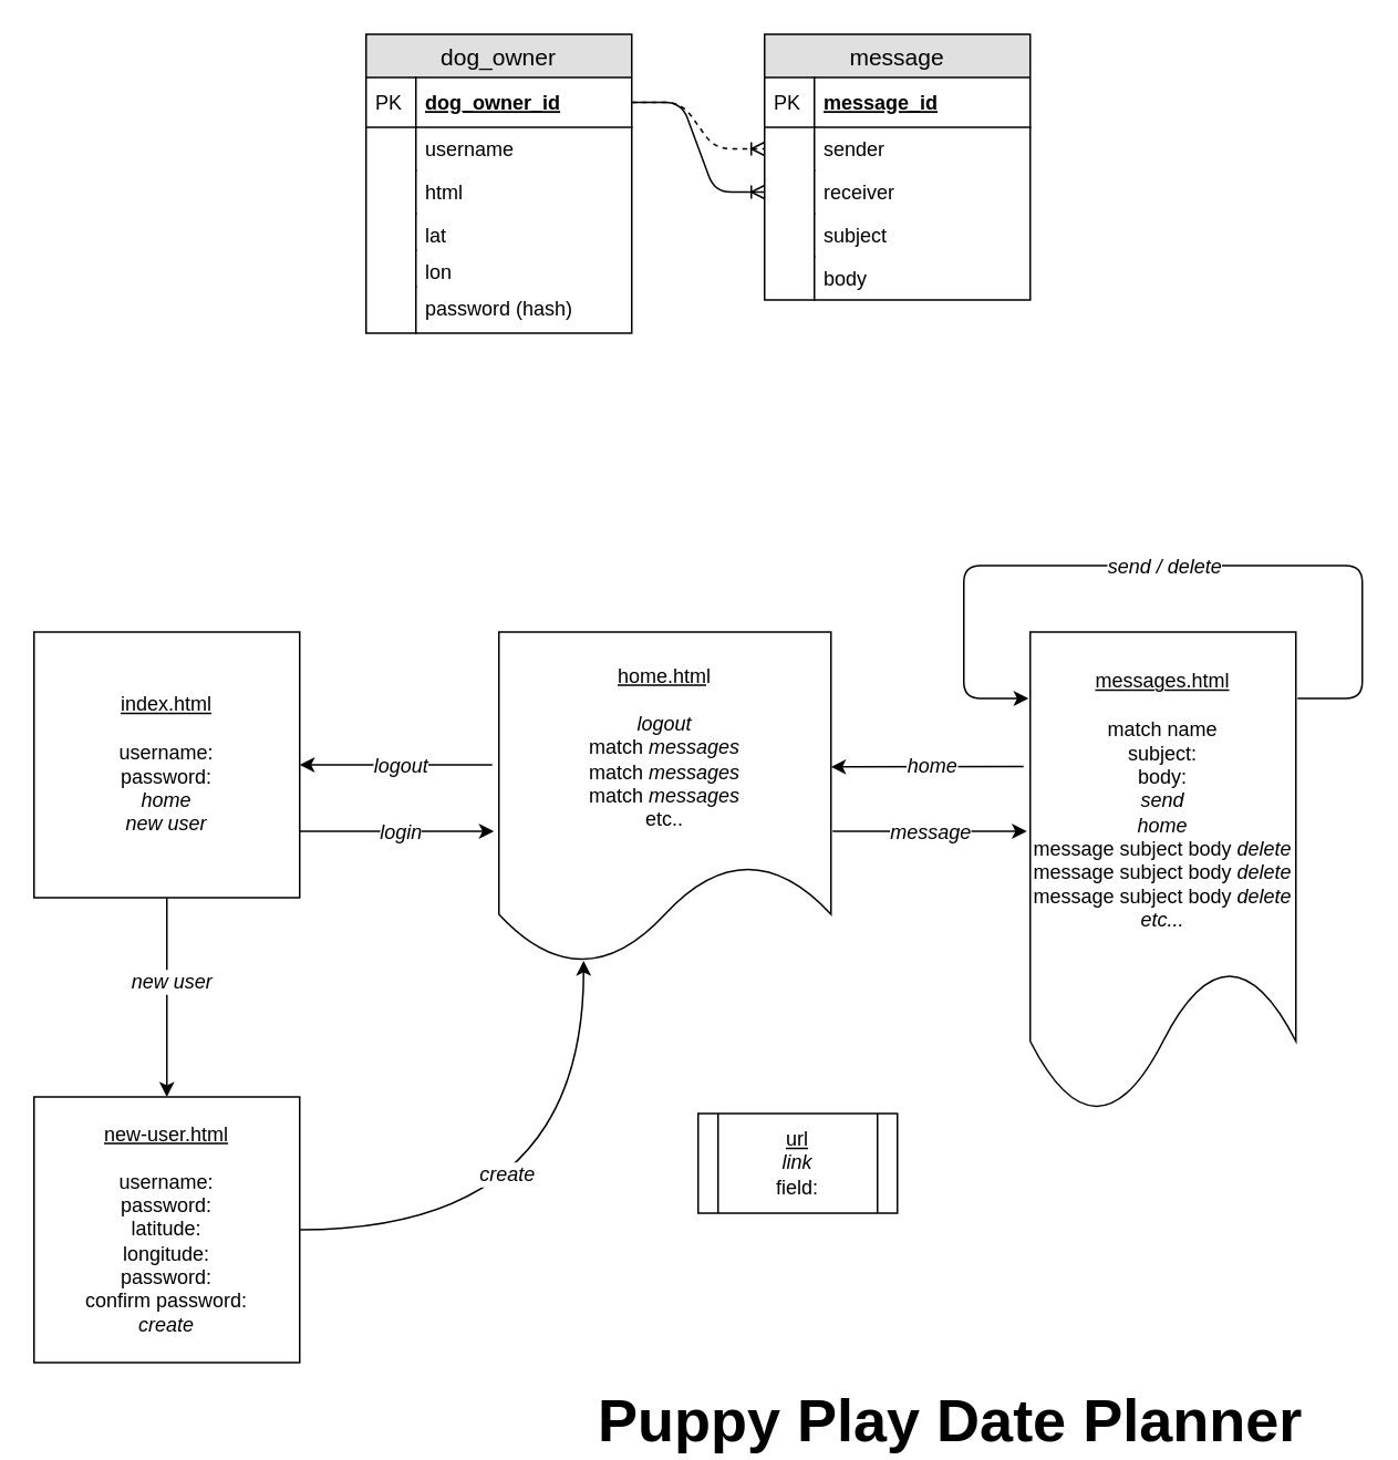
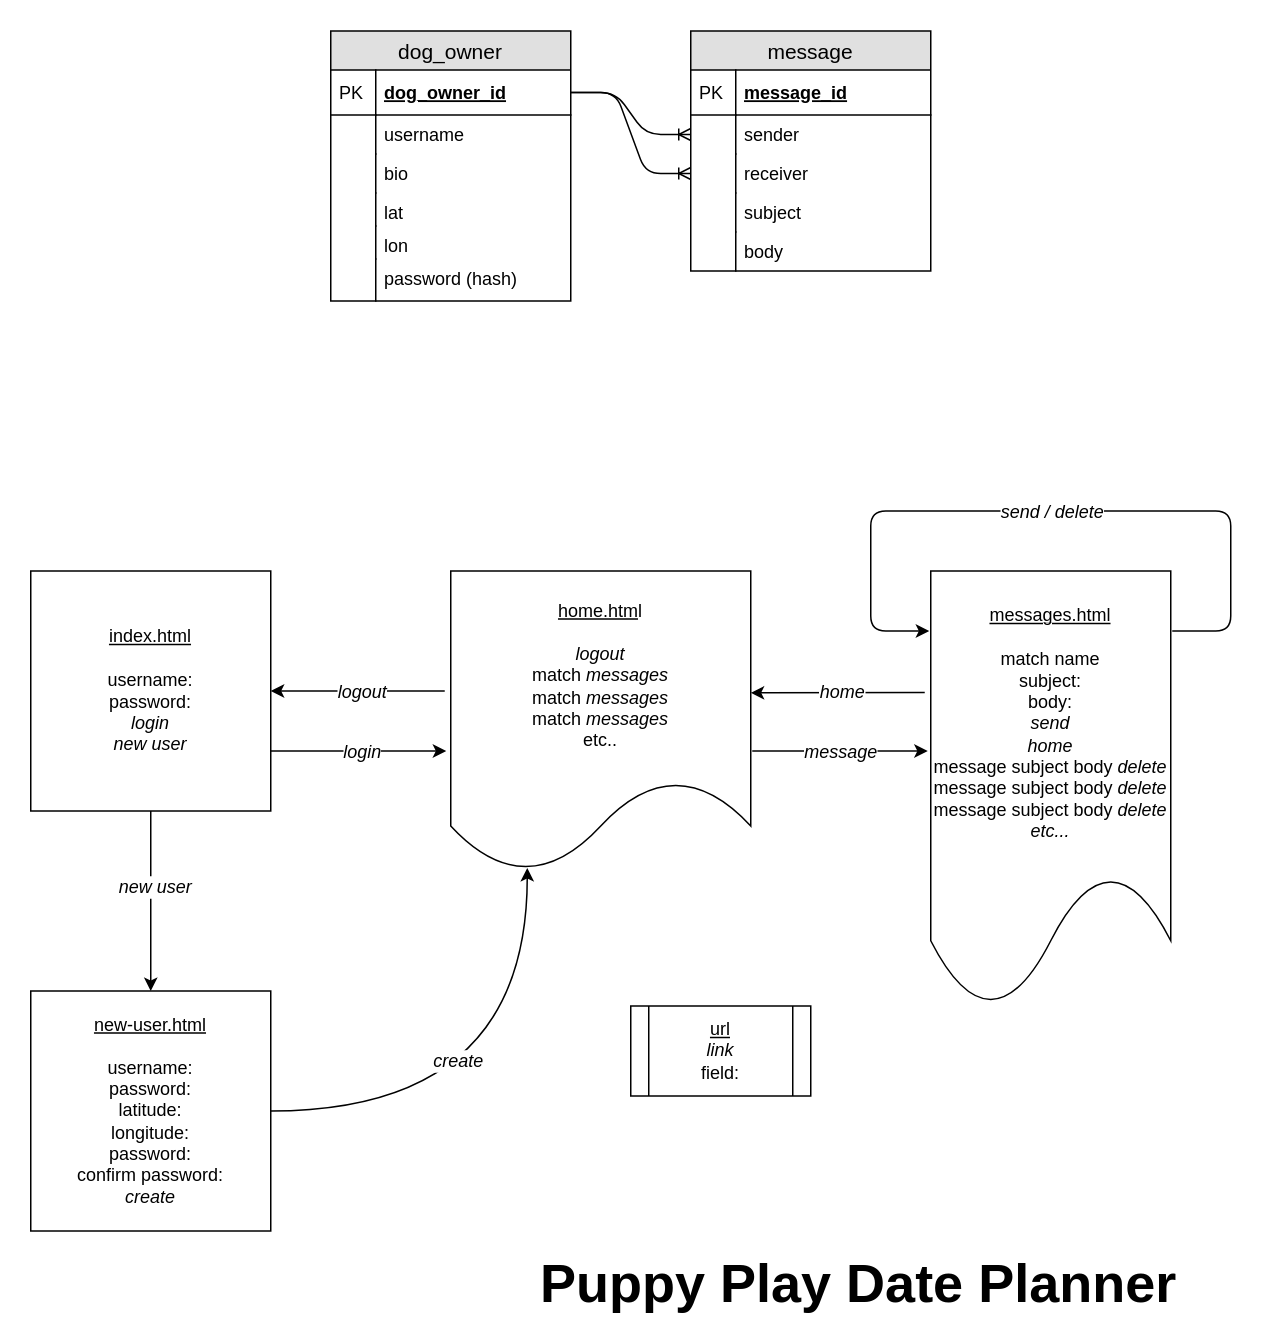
  <mxCell id="0" />
  <mxCell id="1" parent="0" />
  <mxCell id="2" value="dog_owner" style="swimlane;fontStyle=0;childLayout=stackLayout;horizontal=1;startSize=26;fillColor=#e0e0e0;horizontalStack=0;resizeParent=1;resizeParentMax=0;resizeLast=0;collapsible=1;marginBottom=0;swimlaneFillColor=#ffffff;align=center;fontSize=14;" vertex="1" parent="1"><mxGeometry x="220" y="20" width="160" height="180" as="geometry" /></mxCell>
  <mxCell id="3" value="dog_owner_id" style="shape=partialRectangle;top=0;left=0;right=0;bottom=1;align=left;verticalAlign=middle;fillColor=none;spacingLeft=34;spacingRight=4;overflow=hidden;rotatable=0;points=[[0,0.5],[1,0.5]];portConstraint=eastwest;dropTarget=0;fontStyle=5;fontSize=12;" vertex="1" parent="2"><mxGeometry y="26" width="160" height="30" as="geometry" /></mxCell>
  <mxCell id="4" value="PK" style="shape=partialRectangle;top=0;left=0;bottom=0;fillColor=none;align=left;verticalAlign=middle;spacingLeft=4;spacingRight=4;overflow=hidden;rotatable=0;points=[];portConstraint=eastwest;part=1;fontSize=12;" vertex="1" connectable="0" parent="3"><mxGeometry width="30" height="30" as="geometry" /></mxCell>
  <mxCell id="5" value="username" style="shape=partialRectangle;top=0;left=0;right=0;bottom=0;align=left;verticalAlign=top;fillColor=none;spacingLeft=34;spacingRight=4;overflow=hidden;rotatable=0;points=[[0,0.5],[1,0.5]];portConstraint=eastwest;dropTarget=0;fontSize=12;" vertex="1" parent="2"><mxGeometry y="56" width="160" height="26" as="geometry" /></mxCell>
  <mxCell id="6" value="" style="shape=partialRectangle;top=0;left=0;bottom=0;fillColor=none;align=left;verticalAlign=top;spacingLeft=4;spacingRight=4;overflow=hidden;rotatable=0;points=[];portConstraint=eastwest;part=1;fontSize=12;" vertex="1" connectable="0" parent="5"><mxGeometry width="30" height="26" as="geometry" /></mxCell>
- <mxCell id="7" value="html" style="shape=partialRectangle;top=0;left=0;right=0;bottom=0;align=left;verticalAlign=top;fillColor=none;spacingLeft=34;spacingRight=4;overflow=hidden;rotatable=0;points=[[0,0.5],[1,0.5]];portConstraint=eastwest;dropTarget=0;fontSize=12;" vertex="1" parent="2"><mxGeometry y="82" width="160" height="26" as="geometry" /></mxCell>
+ <mxCell id="7" value="bio" style="shape=partialRectangle;top=0;left=0;right=0;bottom=0;align=left;verticalAlign=top;fillColor=none;spacingLeft=34;spacingRight=4;overflow=hidden;rotatable=0;points=[[0,0.5],[1,0.5]];portConstraint=eastwest;dropTarget=0;fontSize=12;" vertex="1" parent="2"><mxGeometry y="82" width="160" height="26" as="geometry" /></mxCell>
  <mxCell id="8" value="" style="shape=partialRectangle;top=0;left=0;bottom=0;fillColor=none;align=left;verticalAlign=top;spacingLeft=4;spacingRight=4;overflow=hidden;rotatable=0;points=[];portConstraint=eastwest;part=1;fontSize=12;" vertex="1" connectable="0" parent="7"><mxGeometry width="30" height="26" as="geometry" /></mxCell>
  <mxCell id="9" value="lat" style="shape=partialRectangle;top=0;left=0;right=0;bottom=0;align=left;verticalAlign=top;fillColor=none;spacingLeft=34;spacingRight=4;overflow=hidden;rotatable=0;points=[[0,0.5],[1,0.5]];portConstraint=eastwest;dropTarget=0;fontSize=12;" vertex="1" parent="2"><mxGeometry y="108" width="160" height="22" as="geometry" /></mxCell>
  <mxCell id="10" value="" style="shape=partialRectangle;top=0;left=0;bottom=0;fillColor=none;align=left;verticalAlign=top;spacingLeft=4;spacingRight=4;overflow=hidden;rotatable=0;points=[];portConstraint=eastwest;part=1;fontSize=12;" vertex="1" connectable="0" parent="9"><mxGeometry width="30" height="22" as="geometry" /></mxCell>
  <mxCell id="11" value="lon" style="shape=partialRectangle;top=0;left=0;right=0;bottom=0;align=left;verticalAlign=top;fillColor=none;spacingLeft=34;spacingRight=4;overflow=hidden;rotatable=0;points=[[0,0.5],[1,0.5]];portConstraint=eastwest;dropTarget=0;fontSize=12;" vertex="1" parent="2"><mxGeometry y="130" width="160" height="22" as="geometry" /></mxCell>
  <mxCell id="12" value="" style="shape=partialRectangle;top=0;left=0;bottom=0;fillColor=none;align=left;verticalAlign=top;spacingLeft=4;spacingRight=4;overflow=hidden;rotatable=0;points=[];portConstraint=eastwest;part=1;fontSize=12;" vertex="1" connectable="0" parent="11"><mxGeometry width="30" height="22" as="geometry" /></mxCell>
  <mxCell id="13" value="password (hash)" style="shape=partialRectangle;top=0;left=0;right=0;bottom=0;align=left;verticalAlign=top;fillColor=none;spacingLeft=34;spacingRight=4;overflow=hidden;rotatable=0;points=[[0,0.5],[1,0.5]];portConstraint=eastwest;dropTarget=0;fontSize=12;" vertex="1" parent="2"><mxGeometry y="152" width="160" height="28" as="geometry" /></mxCell>
  <mxCell id="14" value="" style="shape=partialRectangle;top=0;left=0;bottom=0;fillColor=none;align=left;verticalAlign=top;spacingLeft=4;spacingRight=4;overflow=hidden;rotatable=0;points=[];portConstraint=eastwest;part=1;fontSize=12;" vertex="1" connectable="0" parent="13"><mxGeometry width="30" height="28" as="geometry" /></mxCell>
  <mxCell id="15" value="message" style="swimlane;fontStyle=0;childLayout=stackLayout;horizontal=1;startSize=26;fillColor=#e0e0e0;horizontalStack=0;resizeParent=1;resizeParentMax=0;resizeLast=0;collapsible=1;marginBottom=0;swimlaneFillColor=#ffffff;align=center;fontSize=14;" vertex="1" parent="1"><mxGeometry x="460" y="20" width="160" height="160" as="geometry" /></mxCell>
  <mxCell id="16" value="message_id" style="shape=partialRectangle;top=0;left=0;right=0;bottom=1;align=left;verticalAlign=middle;fillColor=none;spacingLeft=34;spacingRight=4;overflow=hidden;rotatable=0;points=[[0,0.5],[1,0.5]];portConstraint=eastwest;dropTarget=0;fontStyle=5;fontSize=12;" vertex="1" parent="15"><mxGeometry y="26" width="160" height="30" as="geometry" /></mxCell>
  <mxCell id="17" value="PK" style="shape=partialRectangle;top=0;left=0;bottom=0;fillColor=none;align=left;verticalAlign=middle;spacingLeft=4;spacingRight=4;overflow=hidden;rotatable=0;points=[];portConstraint=eastwest;part=1;fontSize=12;" vertex="1" connectable="0" parent="16"><mxGeometry width="30" height="30" as="geometry" /></mxCell>
  <mxCell id="18" value="sender" style="shape=partialRectangle;top=0;left=0;right=0;bottom=0;align=left;verticalAlign=top;fillColor=none;spacingLeft=34;spacingRight=4;overflow=hidden;rotatable=0;points=[[0,0.5],[1,0.5]];portConstraint=eastwest;dropTarget=0;fontSize=12;" vertex="1" parent="15"><mxGeometry y="56" width="160" height="26" as="geometry" /></mxCell>
  <mxCell id="19" value="" style="shape=partialRectangle;top=0;left=0;bottom=0;fillColor=none;align=left;verticalAlign=top;spacingLeft=4;spacingRight=4;overflow=hidden;rotatable=0;points=[];portConstraint=eastwest;part=1;fontSize=12;" vertex="1" connectable="0" parent="18"><mxGeometry width="30" height="26" as="geometry" /></mxCell>
  <mxCell id="20" value="receiver" style="shape=partialRectangle;top=0;left=0;right=0;bottom=0;align=left;verticalAlign=top;fillColor=none;spacingLeft=34;spacingRight=4;overflow=hidden;rotatable=0;points=[[0,0.5],[1,0.5]];portConstraint=eastwest;dropTarget=0;fontSize=12;" vertex="1" parent="15"><mxGeometry y="82" width="160" height="26" as="geometry" /></mxCell>
  <mxCell id="21" value="" style="shape=partialRectangle;top=0;left=0;bottom=0;fillColor=none;align=left;verticalAlign=top;spacingLeft=4;spacingRight=4;overflow=hidden;rotatable=0;points=[];portConstraint=eastwest;part=1;fontSize=12;" vertex="1" connectable="0" parent="20"><mxGeometry width="30" height="26" as="geometry" /></mxCell>
  <mxCell id="22" value="subject" style="shape=partialRectangle;top=0;left=0;right=0;bottom=0;align=left;verticalAlign=top;fillColor=none;spacingLeft=34;spacingRight=4;overflow=hidden;rotatable=0;points=[[0,0.5],[1,0.5]];portConstraint=eastwest;dropTarget=0;fontSize=12;" vertex="1" parent="15"><mxGeometry y="108" width="160" height="26" as="geometry" /></mxCell>
  <mxCell id="23" value="" style="shape=partialRectangle;top=0;left=0;bottom=0;fillColor=none;align=left;verticalAlign=top;spacingLeft=4;spacingRight=4;overflow=hidden;rotatable=0;points=[];portConstraint=eastwest;part=1;fontSize=12;" vertex="1" connectable="0" parent="22"><mxGeometry width="30" height="26" as="geometry" /></mxCell>
  <mxCell id="24" value="body" style="shape=partialRectangle;top=0;left=0;right=0;bottom=0;align=left;verticalAlign=top;fillColor=none;spacingLeft=34;spacingRight=4;overflow=hidden;rotatable=0;points=[[0,0.5],[1,0.5]];portConstraint=eastwest;dropTarget=0;fontSize=12;" vertex="1" parent="15"><mxGeometry y="134" width="160" height="26" as="geometry" /></mxCell>
  <mxCell id="25" value="" style="shape=partialRectangle;top=0;left=0;bottom=0;fillColor=none;align=left;verticalAlign=top;spacingLeft=4;spacingRight=4;overflow=hidden;rotatable=0;points=[];portConstraint=eastwest;part=1;fontSize=12;" vertex="1" connectable="0" parent="24"><mxGeometry width="30" height="26" as="geometry" /></mxCell>
- <mxCell id="26" value="" style="edgeStyle=entityRelationEdgeStyle;fontSize=12;html=1;endArrow=ERoneToMany;exitX=1;exitY=0.5;exitDx=0;exitDy=0;entryX=0;entryY=0.5;entryDx=0;entryDy=0;dashed=1;" edge="1" parent="1" source="3" target="18"><mxGeometry width="100" height="100" relative="1" as="geometry"><mxPoint x="220" y="320" as="sourcePoint" /><mxPoint x="320" y="220" as="targetPoint" /></mxGeometry></mxCell>
+ <mxCell id="26" value="" style="edgeStyle=entityRelationEdgeStyle;fontSize=12;html=1;endArrow=ERoneToMany;exitX=1;exitY=0.5;exitDx=0;exitDy=0;entryX=0;entryY=0.5;entryDx=0;entryDy=0;" edge="1" parent="1" source="3" target="18"><mxGeometry width="100" height="100" relative="1" as="geometry"><mxPoint x="220" y="320" as="sourcePoint" /><mxPoint x="320" y="220" as="targetPoint" /></mxGeometry></mxCell>
  <mxCell id="27" value="" style="edgeStyle=entityRelationEdgeStyle;fontSize=12;html=1;endArrow=ERoneToMany;exitX=1;exitY=0.5;exitDx=0;exitDy=0;entryX=0;entryY=0.5;entryDx=0;entryDy=0;" edge="1" parent="1" source="3" target="20"><mxGeometry width="100" height="100" relative="1" as="geometry"><mxPoint x="370" y="390" as="sourcePoint" /><mxPoint x="470" y="290" as="targetPoint" /></mxGeometry></mxCell>
- <mxCell id="28" value="&lt;div&gt;&lt;u&gt;index.html&lt;/u&gt;&lt;/div&gt;&lt;div&gt;&lt;br&gt;&lt;/div&gt;&lt;div&gt;username:&lt;/div&gt;&lt;div&gt;password:&lt;/div&gt;&lt;div&gt;&lt;i&gt;home&lt;/i&gt;&lt;/div&gt;&lt;div&gt;&lt;i&gt;new user&lt;/i&gt;&lt;br&gt;&lt;/div&gt;" style="whiteSpace=wrap;html=1;aspect=fixed;" vertex="1" parent="1"><mxGeometry x="20" y="380" width="160" height="160" as="geometry" /></mxCell>
+ <mxCell id="28" value="&lt;div&gt;&lt;u&gt;index.html&lt;/u&gt;&lt;/div&gt;&lt;div&gt;&lt;br&gt;&lt;/div&gt;&lt;div&gt;username:&lt;/div&gt;&lt;div&gt;password:&lt;/div&gt;&lt;div&gt;&lt;i&gt;login&lt;/i&gt;&lt;/div&gt;&lt;div&gt;&lt;i&gt;new user&lt;/i&gt;&lt;br&gt;&lt;/div&gt;" style="whiteSpace=wrap;html=1;aspect=fixed;" vertex="1" parent="1"><mxGeometry x="20" y="380" width="160" height="160" as="geometry" /></mxCell>
  <mxCell id="29" value="&lt;div&gt;&lt;u&gt;home.htm&lt;/u&gt;l&lt;/div&gt;&lt;div&gt;&lt;br&gt;&lt;/div&gt;&lt;div&gt;&lt;i&gt;logout&lt;/i&gt;&lt;br&gt;&lt;/div&gt;&lt;div&gt;match &lt;i&gt;messages&lt;br&gt;&lt;/i&gt;&lt;/div&gt;&lt;div&gt;match &lt;i&gt;messages&lt;br&gt;&lt;/i&gt;&lt;/div&gt;&lt;div&gt;match &lt;i&gt;messages&lt;br&gt;&lt;/i&gt;&lt;/div&gt;&lt;div&gt;etc..&lt;br&gt;&lt;/div&gt;" style="shape=document;whiteSpace=wrap;html=1;boundedLbl=1;align=center;" vertex="1" parent="1"><mxGeometry x="300" y="380" width="200" height="200" as="geometry" /></mxCell>
  <mxCell id="30" value="&lt;div&gt;&lt;u&gt;messages.html&lt;/u&gt;&lt;/div&gt;&lt;div&gt;&lt;br&gt;&lt;/div&gt;&lt;div&gt;match name&lt;/div&gt;&lt;div&gt;subject:&lt;/div&gt;&lt;div&gt;body:&lt;/div&gt;&lt;div&gt;&lt;i&gt;send&lt;/i&gt;&lt;/div&gt;&lt;div&gt;&lt;i&gt;home&lt;/i&gt;&lt;br&gt;&lt;/div&gt;&lt;div&gt;message subject body &lt;i&gt;delete&lt;/i&gt;&lt;/div&gt;&lt;div&gt;message subject body &lt;i&gt;delete&lt;/i&gt;&lt;/div&gt;&lt;div&gt;message subject body &lt;i&gt;delete&lt;/i&gt;&lt;/div&gt;&lt;div&gt;&lt;i&gt;etc...&lt;br&gt;&lt;/i&gt;&lt;/div&gt;" style="shape=document;whiteSpace=wrap;html=1;boundedLbl=1;" vertex="1" parent="1"><mxGeometry x="620" y="380" width="160" height="290" as="geometry" /></mxCell>
  <mxCell id="31" value="&lt;div&gt;&lt;u&gt;new-user.html&lt;/u&gt;&lt;/div&gt;&lt;div&gt;&lt;br&gt;&lt;/div&gt;&lt;div&gt;username:&lt;/div&gt;&lt;div&gt;password:&lt;/div&gt;&lt;div&gt;latitude:&lt;/div&gt;&lt;div&gt;longitude:&lt;/div&gt;&lt;div&gt;password:&lt;/div&gt;&lt;div&gt;confirm password:&lt;/div&gt;&lt;div&gt;&lt;i&gt;create&lt;/i&gt;&lt;br&gt;&lt;/div&gt;" style="whiteSpace=wrap;html=1;aspect=fixed;" vertex="1" parent="1"><mxGeometry x="20" y="660" width="160" height="160" as="geometry" /></mxCell>
  <mxCell id="32" value="" style="endArrow=classic;html=1;exitX=0.5;exitY=1;exitDx=0;exitDy=0;entryX=0.5;entryY=0;entryDx=0;entryDy=0;" edge="1" parent="1" source="28" target="31"><mxGeometry width="50" height="50" relative="1" as="geometry"><mxPoint x="20" y="890" as="sourcePoint" /><mxPoint x="70" y="840" as="targetPoint" /></mxGeometry></mxCell>
  <mxCell id="33" value="&lt;i&gt;new user&lt;/i&gt;" style="text;html=1;resizable=0;points=[];align=center;verticalAlign=middle;labelBackgroundColor=#ffffff;" vertex="1" connectable="0" parent="32"><mxGeometry x="-0.167" y="2" relative="1" as="geometry"><mxPoint as="offset" /></mxGeometry></mxCell>
  <mxCell id="34" value="" style="endArrow=classic;html=1;exitX=1;exitY=0.75;exitDx=0;exitDy=0;entryX=-0.015;entryY=0.6;entryDx=0;entryDy=0;entryPerimeter=0;" edge="1" parent="1" source="28" target="29"><mxGeometry width="50" height="50" relative="1" as="geometry"><mxPoint x="20" y="890" as="sourcePoint" /><mxPoint x="70" y="840" as="targetPoint" /></mxGeometry></mxCell>
  <mxCell id="35" value="&lt;i&gt;login&lt;/i&gt;" style="text;html=1;resizable=0;points=[];align=center;verticalAlign=middle;labelBackgroundColor=#ffffff;" vertex="1" connectable="0" parent="34"><mxGeometry x="-0.282" y="-1" relative="1" as="geometry"><mxPoint x="18" y="-1" as="offset" /></mxGeometry></mxCell>
  <mxCell id="36" value="" style="endArrow=classic;html=1;exitX=1;exitY=0.5;exitDx=0;exitDy=0;entryX=0.255;entryY=0.99;entryDx=0;entryDy=0;entryPerimeter=0;edgeStyle=orthogonalEdgeStyle;curved=1;" edge="1" parent="1" source="31" target="29"><mxGeometry width="50" height="50" relative="1" as="geometry"><mxPoint x="20" y="890" as="sourcePoint" /><mxPoint x="70" y="840" as="targetPoint" /></mxGeometry></mxCell>
  <mxCell id="37" value="&lt;i&gt;create&lt;/i&gt;" style="text;html=1;resizable=0;points=[];align=center;verticalAlign=middle;labelBackgroundColor=#ffffff;" vertex="1" connectable="0" parent="36"><mxGeometry x="-0.255" y="34" relative="1" as="geometry"><mxPoint as="offset" /></mxGeometry></mxCell>
  <mxCell id="38" value="" style="endArrow=classic;html=1;exitX=1.005;exitY=0.6;exitDx=0;exitDy=0;exitPerimeter=0;" edge="1" parent="1" source="29"><mxGeometry width="50" height="50" relative="1" as="geometry"><mxPoint x="20" y="890" as="sourcePoint" /><mxPoint x="618" y="500" as="targetPoint" /></mxGeometry></mxCell>
  <mxCell id="39" value="&lt;i&gt;message&lt;/i&gt;" style="text;html=1;resizable=0;points=[];align=center;verticalAlign=middle;labelBackgroundColor=#ffffff;" vertex="1" connectable="0" parent="38"><mxGeometry x="-0.328" relative="1" as="geometry"><mxPoint x="19" as="offset" /></mxGeometry></mxCell>
  <mxCell id="40" value="" style="endArrow=classic;html=1;" edge="1" parent="1"><mxGeometry width="50" height="50" relative="1" as="geometry"><mxPoint x="781" y="420" as="sourcePoint" /><mxPoint x="619" y="420" as="targetPoint" /><Array as="points"><mxPoint x="820" y="420" /><mxPoint x="820" y="340" /><mxPoint x="580" y="340" /><mxPoint x="580" y="420" /></Array></mxGeometry></mxCell>
  <mxCell id="41" value="&lt;i&gt;send / delete&lt;br&gt;&lt;/i&gt;" style="text;html=1;resizable=0;points=[];align=center;verticalAlign=middle;labelBackgroundColor=#ffffff;" vertex="1" connectable="0" parent="40"><mxGeometry x="0.105" y="-1" relative="1" as="geometry"><mxPoint x="25" y="1" as="offset" /></mxGeometry></mxCell>
  <mxCell id="42" value="" style="endArrow=classic;html=1;entryX=1;entryY=0.406;entryDx=0;entryDy=0;entryPerimeter=0;" edge="1" parent="1" target="29"><mxGeometry width="50" height="50" relative="1" as="geometry"><mxPoint x="616" y="461" as="sourcePoint" /><mxPoint x="580" y="440" as="targetPoint" /></mxGeometry></mxCell>
  <mxCell id="43" value="&lt;i&gt;home&lt;/i&gt;" style="text;html=1;resizable=0;points=[];align=center;verticalAlign=middle;labelBackgroundColor=#ffffff;" vertex="1" connectable="0" parent="42"><mxGeometry x="0.293" y="1" relative="1" as="geometry"><mxPoint x="19" y="-2" as="offset" /></mxGeometry></mxCell>
  <mxCell id="44" value="" style="endArrow=classic;html=1;entryX=1;entryY=0.5;entryDx=0;entryDy=0;" edge="1" parent="1" target="28"><mxGeometry width="50" height="50" relative="1" as="geometry"><mxPoint x="296" y="460" as="sourcePoint" /><mxPoint x="260" y="430" as="targetPoint" /></mxGeometry></mxCell>
  <mxCell id="45" value="&lt;i&gt;logout&lt;/i&gt;" style="text;html=1;resizable=0;points=[];align=center;verticalAlign=middle;labelBackgroundColor=#ffffff;" vertex="1" connectable="0" parent="44"><mxGeometry x="0.276" relative="1" as="geometry"><mxPoint x="18" as="offset" /></mxGeometry></mxCell>
  <mxCell id="46" value="&lt;div&gt;&lt;u&gt;url&lt;/u&gt;&lt;br&gt;&lt;/div&gt;&lt;div&gt;&lt;i&gt;link&lt;/i&gt;&lt;/div&gt;&lt;div&gt;field:&lt;br&gt;&lt;/div&gt;" style="shape=process;whiteSpace=wrap;html=1;backgroundOutline=1;" vertex="1" parent="1"><mxGeometry x="420" y="670" width="120" height="60" as="geometry" /></mxCell>
  <mxCell id="47" value="&lt;b&gt;&lt;font style=&quot;font-size: 36px&quot;&gt;Puppy Play Date Planner&lt;/font&gt;&lt;/b&gt;" style="text;html=1;resizable=0;points=[];autosize=1;align=left;verticalAlign=top;spacingTop=-4;" vertex="1" parent="1"><mxGeometry x="358" y="831" width="440" height="20" as="geometry" /></mxCell>
